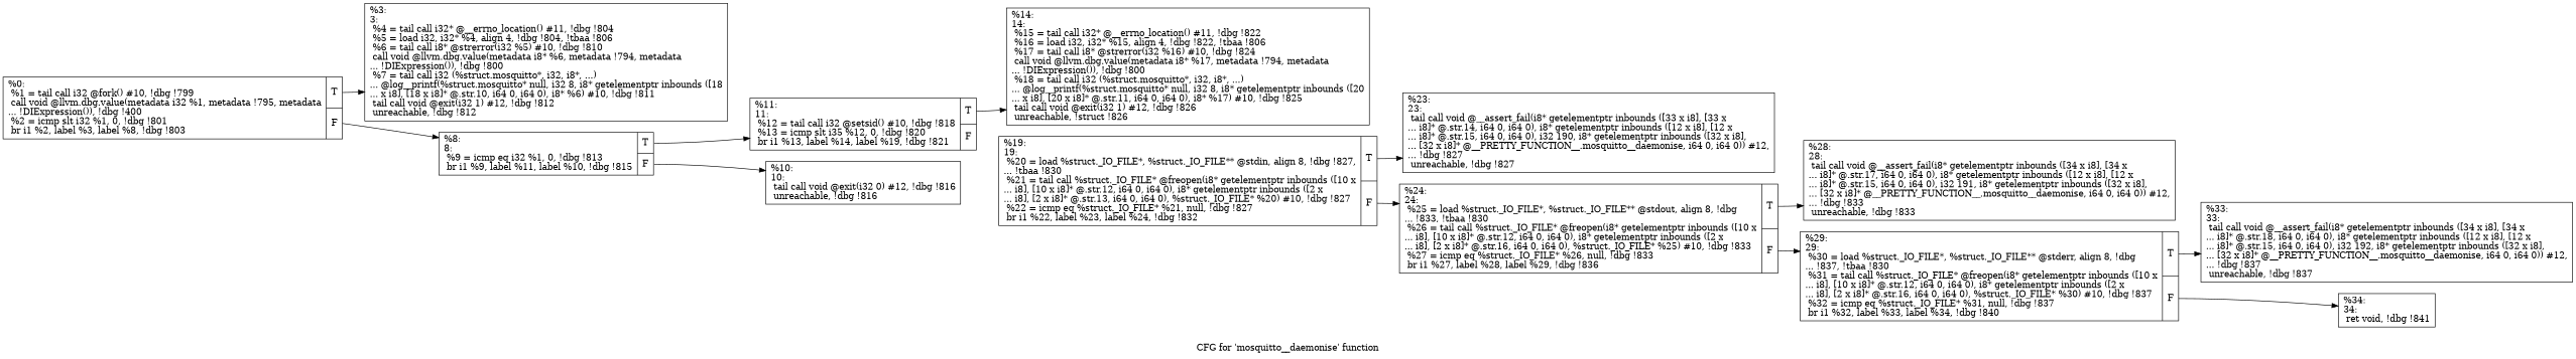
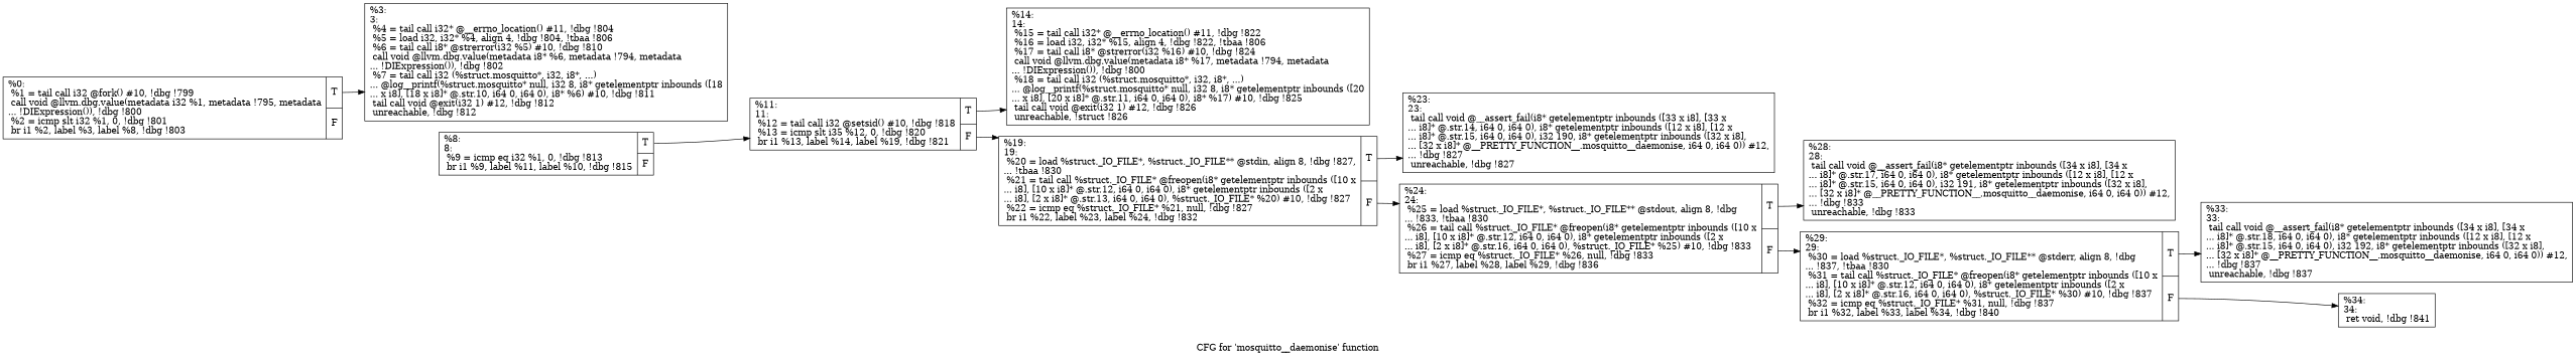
  digraph {
    label="CFG for 'mosquitto__daemonise' function"
    rankdir=LR
    node [shape=record]
    edge [tailport=s0]
-   n1 [label="{%0:\l  %1 = tail call i32 @fork() #10, !dbg !799\l  call void @llvm.dbg.value(metadata i32 %1, metadata !795, metadata\l... !DIExpression()), !dbg !400\l  %2 = icmp slt i32 %1, 0, !dbg !801\l  br i1 %2, label %3, label %8, !dbg !803\l|{<s0>T|<s1>F}}"]
-   n2 [label="{%3:\l3:                                                \l  %4 = tail call i32* @__errno_location() #11, !dbg !804\l  %5 = load i32, i32* %4, align 4, !dbg !804, !tbaa !806\l  %6 = tail call i8* @strerror(i32 %5) #10, !dbg !810\l  call void @llvm.dbg.value(metadata i8* %6, metadata !794, metadata\l... !DIExpression()), !dbg !800\l  %7 = tail call i32 (%struct.mosquitto*, i32, i8*, ...)\l... @log__printf(%struct.mosquitto* null, i32 8, i8* getelementptr inbounds ([18\l... x i8], [18 x i8]* @.str.10, i64 0, i64 0), i8* %6) #10, !dbg !811\l  tail call void @exit(i32 1) #12, !dbg !812\l  unreachable, !dbg !812\l}"]
+   n1 [label="{%0:\l  %1 = tail call i32 @fork() #10, !dbg !799\l  call void @llvm.dbg.value(metadata i32 %1, metadata !795, metadata\l... !DIExpression()), !dbg !800\l  %2 = icmp slt i32 %1, 0, !dbg !801\l  br i1 %2, label %3, label %8, !dbg !803\l|{<s0>T|<s1>F}}"]
+   n2 [label="{%3:\l3:                                                \l  %4 = tail call i32* @__errno_location() #11, !dbg !804\l  %5 = load i32, i32* %4, align 4, !dbg !804, !tbaa !806\l  %6 = tail call i8* @strerror(i32 %5) #10, !dbg !810\l  call void @llvm.dbg.value(metadata i8* %6, metadata !794, metadata\l... !DIExpression()), !dbg !802\l  %7 = tail call i32 (%struct.mosquitto*, i32, i8*, ...)\l... @log__printf(%struct.mosquitto* null, i32 8, i8* getelementptr inbounds ([18\l... x i8], [18 x i8]* @.str.10, i64 0, i64 0), i8* %6) #10, !dbg !811\l  tail call void @exit(i32 1) #12, !dbg !812\l  unreachable, !dbg !812\l}"]
    n3 [label="{%8:\l8:                                                \l  %9 = icmp eq i32 %1, 0, !dbg !813\l  br i1 %9, label %11, label %10, !dbg !815\l|{<s0>T|<s1>F}}"]
    n4 [label="{%11:\l11:                                               \l  %12 = tail call i32 @setsid() #10, !dbg !818\l  %13 = icmp slt i35 %12, 0, !dbg !820\l  br i1 %13, label %14, label %19, !dbg !821\l|{<s0>T|<s1>F}}"]
-   n5 [label="{%10:\l10:                                               \l  tail call void @exit(i32 0) #12, !dbg !816\l  unreachable, !dbg !816\l}"]
    n6 [label="{%14:\l14:                                               \l  %15 = tail call i32* @__errno_location() #11, !dbg !822\l  %16 = load i32, i32* %15, align 4, !dbg !822, !tbaa !806\l  %17 = tail call i8* @strerror(i32 %16) #10, !dbg !824\l  call void @llvm.dbg.value(metadata i8* %17, metadata !794, metadata\l... !DIExpression()), !dbg !800\l  %18 = tail call i32 (%struct.mosquitto*, i32, i8*, ...)\l... @log__printf(%struct.mosquitto* null, i32 8, i8* getelementptr inbounds ([20\l... x i8], [20 x i8]* @.str.11, i64 0, i64 0), i8* %17) #10, !dbg !825\l  tail call void @exit(i32 1) #12, !dbg !826\l  unreachable, !struct !826\l}"]
    n7 [label="{%19:\l19:                                               \l  %20 = load %struct._IO_FILE*, %struct._IO_FILE** @stdin, align 8, !dbg !827,\l... !tbaa !830\l  %21 = tail call %struct._IO_FILE* @freopen(i8* getelementptr inbounds ([10 x\l... i8], [10 x i8]* @.str.12, i64 0, i64 0), i8* getelementptr inbounds ([2 x\l... i8], [2 x i8]* @.str.13, i64 0, i64 0), %struct._IO_FILE* %20) #10, !dbg !827\l  %22 = icmp eq %struct._IO_FILE* %21, null, !dbg !827\l  br i1 %22, label %23, label %24, !dbg !832\l|{<s0>T|<s1>F}}"]
    n8 [label="{%23:\l23:                                               \l  tail call void @__assert_fail(i8* getelementptr inbounds ([33 x i8], [33 x\l... i8]* @.str.14, i64 0, i64 0), i8* getelementptr inbounds ([12 x i8], [12 x\l... i8]* @.str.15, i64 0, i64 0), i32 190, i8* getelementptr inbounds ([32 x i8],\l... [32 x i8]* @__PRETTY_FUNCTION__.mosquitto__daemonise, i64 0, i64 0)) #12,\l... !dbg !827\l  unreachable, !dbg !827\l}"]
    n9 [label="{%24:\l24:                                               \l  %25 = load %struct._IO_FILE*, %struct._IO_FILE** @stdout, align 8, !dbg\l... !833, !tbaa !830\l  %26 = tail call %struct._IO_FILE* @freopen(i8* getelementptr inbounds ([10 x\l... i8], [10 x i8]* @.str.12, i64 0, i64 0), i8* getelementptr inbounds ([2 x\l... i8], [2 x i8]* @.str.16, i64 0, i64 0), %struct._IO_FILE* %25) #10, !dbg !833\l  %27 = icmp eq %struct._IO_FILE* %26, null, !dbg !833\l  br i1 %27, label %28, label %29, !dbg !836\l|{<s0>T|<s1>F}}"]
    n10 [label="{%28:\l28:                                               \l  tail call void @__assert_fail(i8* getelementptr inbounds ([34 x i8], [34 x\l... i8]* @.str.17, i64 0, i64 0), i8* getelementptr inbounds ([12 x i8], [12 x\l... i8]* @.str.15, i64 0, i64 0), i32 191, i8* getelementptr inbounds ([32 x i8],\l... [32 x i8]* @__PRETTY_FUNCTION__.mosquitto__daemonise, i64 0, i64 0)) #12,\l... !dbg !833\l  unreachable, !dbg !833\l}"]
    n11 [label="{%29:\l29:                                               \l  %30 = load %struct._IO_FILE*, %struct._IO_FILE** @stderr, align 8, !dbg\l... !837, !tbaa !830\l  %31 = tail call %struct._IO_FILE* @freopen(i8* getelementptr inbounds ([10 x\l... i8], [10 x i8]* @.str.12, i64 0, i64 0), i8* getelementptr inbounds ([2 x\l... i8], [2 x i8]* @.str.16, i64 0, i64 0), %struct._IO_FILE* %30) #10, !dbg !837\l  %32 = icmp eq %struct._IO_FILE* %31, null, !dbg !837\l  br i1 %32, label %33, label %34, !dbg !840\l|{<s0>T|<s1>F}}"]
    n12 [label="{%33:\l33:                                               \l  tail call void @__assert_fail(i8* getelementptr inbounds ([34 x i8], [34 x\l... i8]* @.str.18, i64 0, i64 0), i8* getelementptr inbounds ([12 x i8], [12 x\l... i8]* @.str.15, i64 0, i64 0), i32 192, i8* getelementptr inbounds ([32 x i8],\l... [32 x i8]* @__PRETTY_FUNCTION__.mosquitto__daemonise, i64 0, i64 0)) #12,\l... !dbg !837\l  unreachable, !dbg !837\l}"]
    n13 [label="{%34:\l34:                                               \l  ret void, !dbg !841\l}"]
    n1 -> n2
-   n1 -> n3 [tailport=s1]
    n3 -> n4
-   n3 -> n5 [tailport=s1]
    n4 -> n6
+   n4 -> n7 [tailport=s1]
    n7 -> n8
    n7 -> n9 [tailport=s1]
    n9 -> n10
    n9 -> n11 [tailport=s1]
    n11 -> n12
    n11 -> n13 [tailport=s1]
  }
